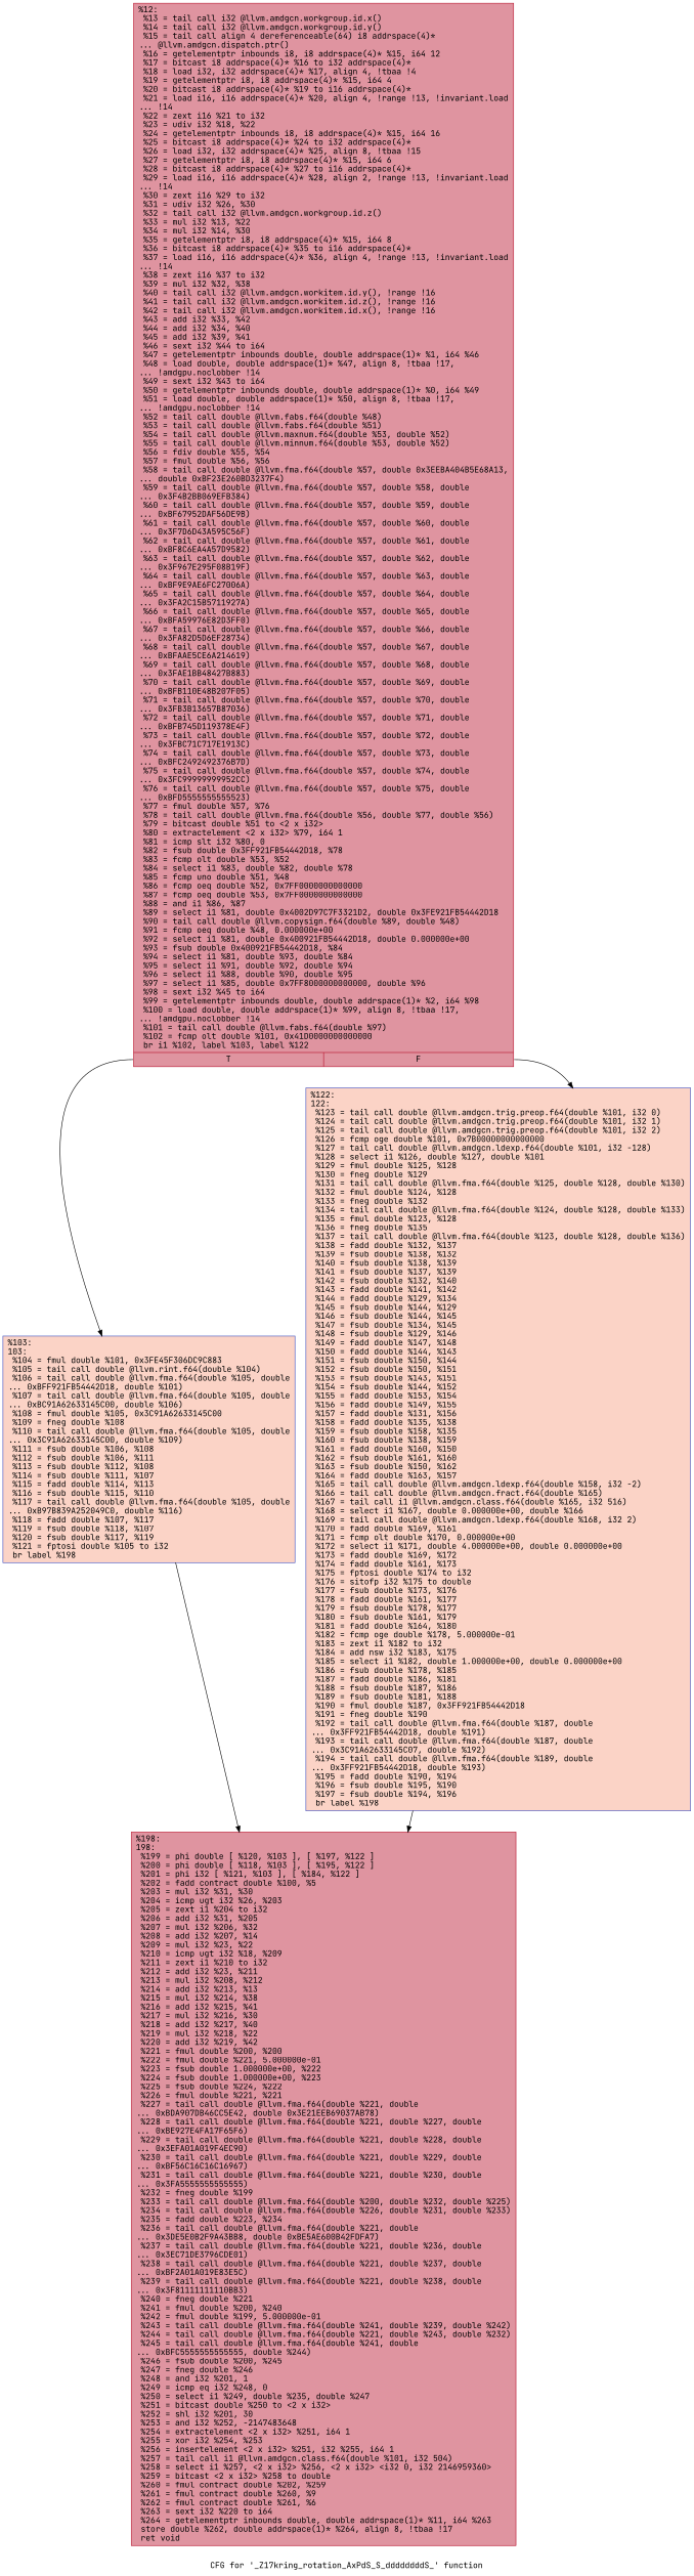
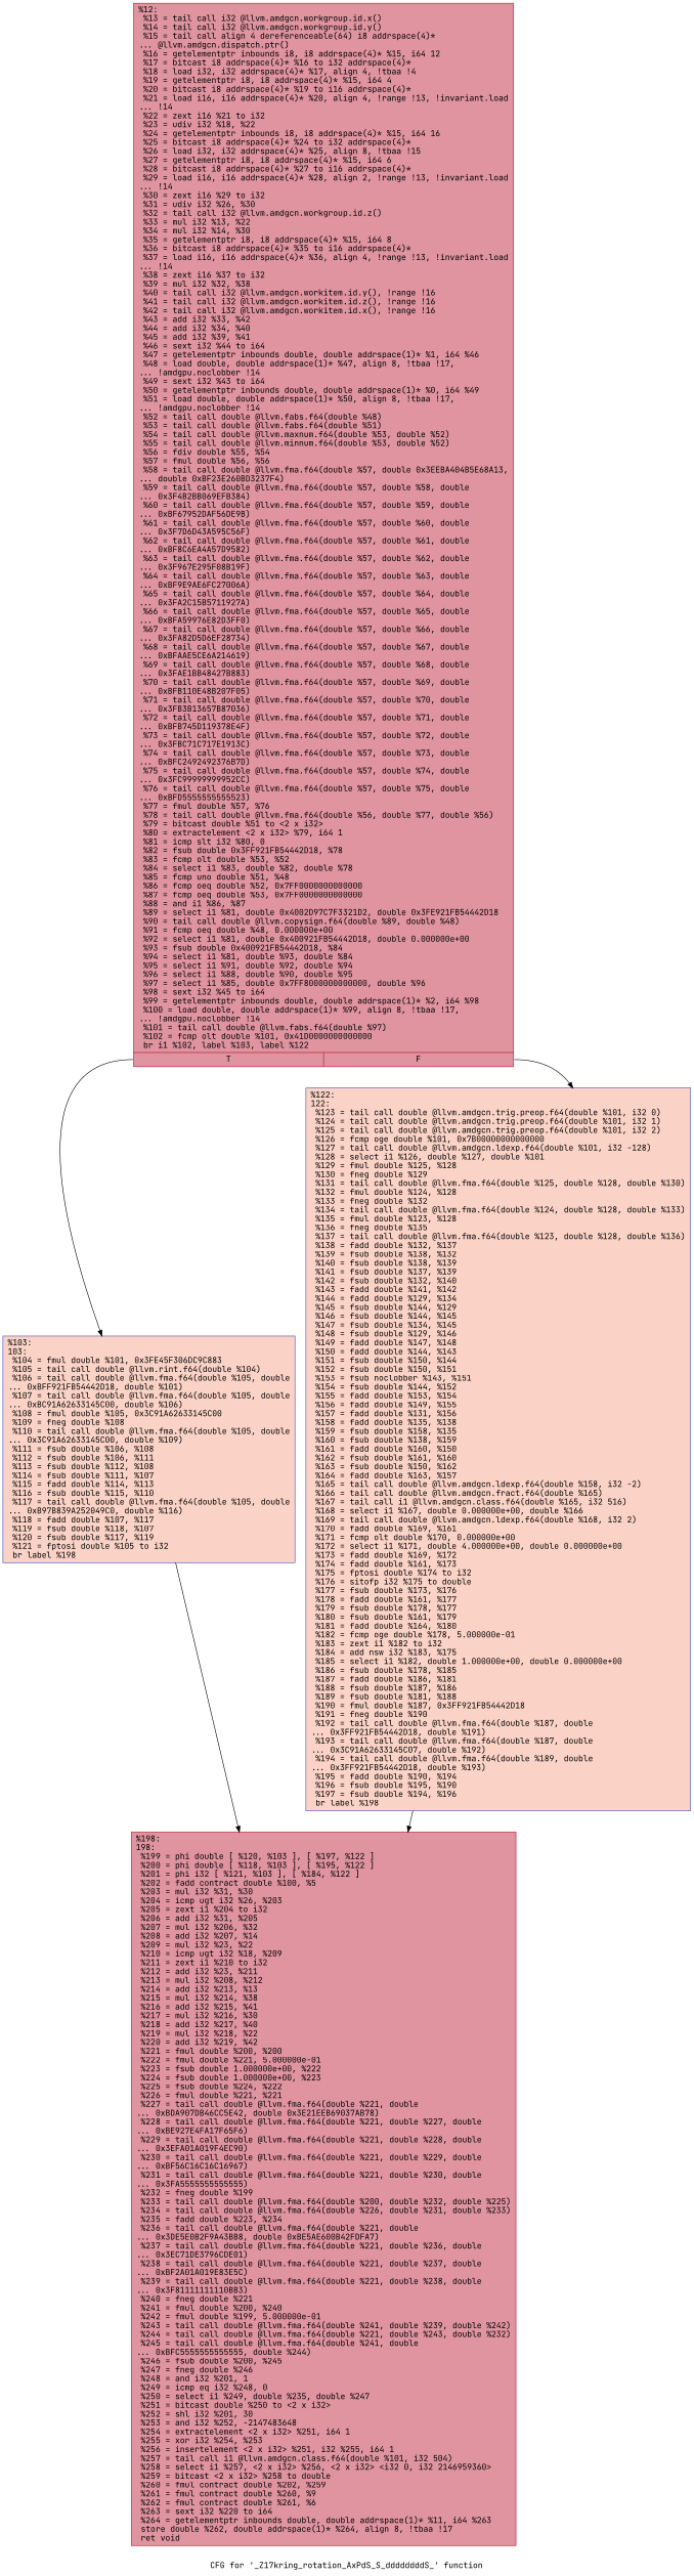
  digraph {
    label="CFG for '_Z17kring_rotation_AxPdS_S_ddddddddS_' function"
    fontname="JetBrains Mono"
    node [color="#b70d28ff" fillcolor="#b70d2870" shape=record style=filled fontname="JetBrains Mono"]
    edge [fontname="JetBrains Mono"]
    n1 [label="{%12:\l  %13 = tail call i32 @llvm.amdgcn.workgroup.id.x()\l  %14 = tail call i32 @llvm.amdgcn.workgroup.id.y()\l  %15 = tail call align 4 dereferenceable(64) i8 addrspace(4)*\l... @llvm.amdgcn.dispatch.ptr()\l  %16 = getelementptr inbounds i8, i8 addrspace(4)* %15, i64 12\l  %17 = bitcast i8 addrspace(4)* %16 to i32 addrspace(4)*\l  %18 = load i32, i32 addrspace(4)* %17, align 4, !tbaa !4\l  %19 = getelementptr i8, i8 addrspace(4)* %15, i64 4\l  %20 = bitcast i8 addrspace(4)* %19 to i16 addrspace(4)*\l  %21 = load i16, i16 addrspace(4)* %20, align 4, !range !13, !invariant.load\l... !14\l  %22 = zext i16 %21 to i32\l  %23 = udiv i32 %18, %22\l  %24 = getelementptr inbounds i8, i8 addrspace(4)* %15, i64 16\l  %25 = bitcast i8 addrspace(4)* %24 to i32 addrspace(4)*\l  %26 = load i32, i32 addrspace(4)* %25, align 8, !tbaa !15\l  %27 = getelementptr i8, i8 addrspace(4)* %15, i64 6\l  %28 = bitcast i8 addrspace(4)* %27 to i16 addrspace(4)*\l  %29 = load i16, i16 addrspace(4)* %28, align 2, !range !13, !invariant.load\l... !14\l  %30 = zext i16 %29 to i32\l  %31 = udiv i32 %26, %30\l  %32 = tail call i32 @llvm.amdgcn.workgroup.id.z()\l  %33 = mul i32 %13, %22\l  %34 = mul i32 %14, %30\l  %35 = getelementptr i8, i8 addrspace(4)* %15, i64 8\l  %36 = bitcast i8 addrspace(4)* %35 to i16 addrspace(4)*\l  %37 = load i16, i16 addrspace(4)* %36, align 4, !range !13, !invariant.load\l... !14\l  %38 = zext i16 %37 to i32\l  %39 = mul i32 %32, %38\l  %40 = tail call i32 @llvm.amdgcn.workitem.id.y(), !range !16\l  %41 = tail call i32 @llvm.amdgcn.workitem.id.z(), !range !16\l  %42 = tail call i32 @llvm.amdgcn.workitem.id.x(), !range !16\l  %43 = add i32 %33, %42\l  %44 = add i32 %34, %40\l  %45 = add i32 %39, %41\l  %46 = sext i32 %44 to i64\l  %47 = getelementptr inbounds double, double addrspace(1)* %1, i64 %46\l  %48 = load double, double addrspace(1)* %47, align 8, !tbaa !17,\l... !amdgpu.noclobber !14\l  %49 = sext i32 %43 to i64\l  %50 = getelementptr inbounds double, double addrspace(1)* %0, i64 %49\l  %51 = load double, double addrspace(1)* %50, align 8, !tbaa !17,\l... !amdgpu.noclobber !14\l  %52 = tail call double @llvm.fabs.f64(double %48)\l  %53 = tail call double @llvm.fabs.f64(double %51)\l  %54 = tail call double @llvm.maxnum.f64(double %53, double %52)\l  %55 = tail call double @llvm.minnum.f64(double %53, double %52)\l  %56 = fdiv double %55, %54\l  %57 = fmul double %56, %56\l  %58 = tail call double @llvm.fma.f64(double %57, double 0x3EEBA404B5E68A13,\l... double 0xBF23E260BD3237F4)\l  %59 = tail call double @llvm.fma.f64(double %57, double %58, double\l... 0x3F4B2BB069EFB384)\l  %60 = tail call double @llvm.fma.f64(double %57, double %59, double\l... 0xBF67952DAF56DE9B)\l  %61 = tail call double @llvm.fma.f64(double %57, double %60, double\l... 0x3F7D6D43A595C56F)\l  %62 = tail call double @llvm.fma.f64(double %57, double %61, double\l... 0xBF8C6EA4A57D9582)\l  %63 = tail call double @llvm.fma.f64(double %57, double %62, double\l... 0x3F967E295F08B19F)\l  %64 = tail call double @llvm.fma.f64(double %57, double %63, double\l... 0xBF9E9AE6FC27006A)\l  %65 = tail call double @llvm.fma.f64(double %57, double %64, double\l... 0x3FA2C15B5711927A)\l  %66 = tail call double @llvm.fma.f64(double %57, double %65, double\l... 0xBFA59976E82D3FF0)\l  %67 = tail call double @llvm.fma.f64(double %57, double %66, double\l... 0x3FA82D5D6EF28734)\l  %68 = tail call double @llvm.fma.f64(double %57, double %67, double\l... 0xBFAAE5CE6A214619)\l  %69 = tail call double @llvm.fma.f64(double %57, double %68, double\l... 0x3FAE1BB48427B883)\l  %70 = tail call double @llvm.fma.f64(double %57, double %69, double\l... 0xBFB110E48B207F05)\l  %71 = tail call double @llvm.fma.f64(double %57, double %70, double\l... 0x3FB3B13657B87036)\l  %72 = tail call double @llvm.fma.f64(double %57, double %71, double\l... 0xBFB745D119378E4F)\l  %73 = tail call double @llvm.fma.f64(double %57, double %72, double\l... 0x3FBC71C717E1913C)\l  %74 = tail call double @llvm.fma.f64(double %57, double %73, double\l... 0xBFC2492492376B7D)\l  %75 = tail call double @llvm.fma.f64(double %57, double %74, double\l... 0x3FC99999999952CC)\l  %76 = tail call double @llvm.fma.f64(double %57, double %75, double\l... 0xBFD5555555555523)\l  %77 = fmul double %57, %76\l  %78 = tail call double @llvm.fma.f64(double %56, double %77, double %56)\l  %79 = bitcast double %51 to \<2 x i32\>\l  %80 = extractelement \<2 x i32\> %79, i64 1\l  %81 = icmp slt i32 %80, 0\l  %82 = fsub double 0x3FF921FB54442D18, %78\l  %83 = fcmp olt double %53, %52\l  %84 = select i1 %83, double %82, double %78\l  %85 = fcmp uno double %51, %48\l  %86 = fcmp oeq double %52, 0x7FF0000000000000\l  %87 = fcmp oeq double %53, 0x7FF0000000000000\l  %88 = and i1 %86, %87\l  %89 = select i1 %81, double 0x4002D97C7F3321D2, double 0x3FE921FB54442D18\l  %90 = tail call double @llvm.copysign.f64(double %89, double %48)\l  %91 = fcmp oeq double %48, 0.000000e+00\l  %92 = select i1 %81, double 0x400921FB54442D18, double 0.000000e+00\l  %93 = fsub double 0x400921FB54442D18, %84\l  %94 = select i1 %81, double %93, double %84\l  %95 = select i1 %91, double %92, double %94\l  %96 = select i1 %88, double %90, double %95\l  %97 = select i1 %85, double 0x7FF8000000000000, double %96\l  %98 = sext i32 %45 to i64\l  %99 = getelementptr inbounds double, double addrspace(1)* %2, i64 %98\l  %100 = load double, double addrspace(1)* %99, align 8, !tbaa !17,\l... !amdgpu.noclobber !14\l  %101 = tail call double @llvm.fabs.f64(double %97)\l  %102 = fcmp olt double %101, 0x41D0000000000000\l  br i1 %102, label %103, label %122\l|{<s0>T|<s1>F}}"]
    n2 [color="#3d50c3ff" fillcolor="#f59c7d70" label="{%103:\l103:                                              \l  %104 = fmul double %101, 0x3FE45F306DC9C883\l  %105 = tail call double @llvm.rint.f64(double %104)\l  %106 = tail call double @llvm.fma.f64(double %105, double\l... 0xBFF921FB54442D18, double %101)\l  %107 = tail call double @llvm.fma.f64(double %105, double\l... 0xBC91A62633145C00, double %106)\l  %108 = fmul double %105, 0x3C91A62633145C00\l  %109 = fneg double %108\l  %110 = tail call double @llvm.fma.f64(double %105, double\l... 0x3C91A62633145C00, double %109)\l  %111 = fsub double %106, %108\l  %112 = fsub double %106, %111\l  %113 = fsub double %112, %108\l  %114 = fsub double %111, %107\l  %115 = fadd double %114, %113\l  %116 = fsub double %115, %110\l  %117 = tail call double @llvm.fma.f64(double %105, double\l... 0xB97B839A252049C0, double %116)\l  %118 = fadd double %107, %117\l  %119 = fsub double %118, %107\l  %120 = fsub double %117, %119\l  %121 = fptosi double %105 to i32\l  br label %198\l}"]
-   n3 [color="#3d50c3ff" fillcolor="#f59c7d70" label="{%122:\l122:                                              \l  %123 = tail call double @llvm.amdgcn.trig.preop.f64(double %101, i32 0)\l  %124 = tail call double @llvm.amdgcn.trig.preop.f64(double %101, i32 1)\l  %125 = tail call double @llvm.amdgcn.trig.preop.f64(double %101, i32 2)\l  %126 = fcmp oge double %101, 0x7B00000000000000\l  %127 = tail call double @llvm.amdgcn.ldexp.f64(double %101, i32 -128)\l  %128 = select i1 %126, double %127, double %101\l  %129 = fmul double %125, %128\l  %130 = fneg double %129\l  %131 = tail call double @llvm.fma.f64(double %125, double %128, double %130)\l  %132 = fmul double %124, %128\l  %133 = fneg double %132\l  %134 = tail call double @llvm.fma.f64(double %124, double %128, double %133)\l  %135 = fmul double %123, %128\l  %136 = fneg double %135\l  %137 = tail call double @llvm.fma.f64(double %123, double %128, double %136)\l  %138 = fadd double %132, %137\l  %139 = fsub double %138, %132\l  %140 = fsub double %138, %139\l  %141 = fsub double %137, %139\l  %142 = fsub double %132, %140\l  %143 = fadd double %141, %142\l  %144 = fadd double %129, %134\l  %145 = fsub double %144, %129\l  %146 = fsub double %144, %145\l  %147 = fsub double %134, %145\l  %148 = fsub double %129, %146\l  %149 = fadd double %147, %148\l  %150 = fadd double %144, %143\l  %151 = fsub double %150, %144\l  %152 = fsub double %150, %151\l  %153 = fsub double %143, %151\l  %154 = fsub double %144, %152\l  %155 = fadd double %153, %154\l  %156 = fadd double %149, %155\l  %157 = fadd double %131, %156\l  %158 = fadd double %135, %138\l  %159 = fsub double %158, %135\l  %160 = fsub double %138, %159\l  %161 = fadd double %160, %150\l  %162 = fsub double %161, %160\l  %163 = fsub double %150, %162\l  %164 = fadd double %163, %157\l  %165 = tail call double @llvm.amdgcn.ldexp.f64(double %158, i32 -2)\l  %166 = tail call double @llvm.amdgcn.fract.f64(double %165)\l  %167 = tail call i1 @llvm.amdgcn.class.f64(double %165, i32 516)\l  %168 = select i1 %167, double 0.000000e+00, double %166\l  %169 = tail call double @llvm.amdgcn.ldexp.f64(double %168, i32 2)\l  %170 = fadd double %169, %161\l  %171 = fcmp olt double %170, 0.000000e+00\l  %172 = select i1 %171, double 4.000000e+00, double 0.000000e+00\l  %173 = fadd double %169, %172\l  %174 = fadd double %161, %173\l  %175 = fptosi double %174 to i32\l  %176 = sitofp i32 %175 to double\l  %177 = fsub double %173, %176\l  %178 = fadd double %161, %177\l  %179 = fsub double %178, %177\l  %180 = fsub double %161, %179\l  %181 = fadd double %164, %180\l  %182 = fcmp oge double %178, 5.000000e-01\l  %183 = zext i1 %182 to i32\l  %184 = add nsw i32 %183, %175\l  %185 = select i1 %182, double 1.000000e+00, double 0.000000e+00\l  %186 = fsub double %178, %185\l  %187 = fadd double %186, %181\l  %188 = fsub double %187, %186\l  %189 = fsub double %181, %188\l  %190 = fmul double %187, 0x3FF921FB54442D18\l  %191 = fneg double %190\l  %192 = tail call double @llvm.fma.f64(double %187, double\l... 0x3FF921FB54442D18, double %191)\l  %193 = tail call double @llvm.fma.f64(double %187, double\l... 0x3C91A62633145C07, double %192)\l  %194 = tail call double @llvm.fma.f64(double %189, double\l... 0x3FF921FB54442D18, double %193)\l  %195 = fadd double %190, %194\l  %196 = fsub double %195, %190\l  %197 = fsub double %194, %196\l  br label %198\l}"]
+   n3 [color="#3d50c3ff" fillcolor="#f59c7d70" label="{%122:\l122:                                              \l  %123 = tail call double @llvm.amdgcn.trig.preop.f64(double %101, i32 0)\l  %124 = tail call double @llvm.amdgcn.trig.preop.f64(double %101, i32 1)\l  %125 = tail call double @llvm.amdgcn.trig.preop.f64(double %101, i32 2)\l  %126 = fcmp oge double %101, 0x7B00000000000000\l  %127 = tail call double @llvm.amdgcn.ldexp.f64(double %101, i32 -128)\l  %128 = select i1 %126, double %127, double %101\l  %129 = fmul double %125, %128\l  %130 = fneg double %129\l  %131 = tail call double @llvm.fma.f64(double %125, double %128, double %130)\l  %132 = fmul double %124, %128\l  %133 = fneg double %132\l  %134 = tail call double @llvm.fma.f64(double %124, double %128, double %133)\l  %135 = fmul double %123, %128\l  %136 = fneg double %135\l  %137 = tail call double @llvm.fma.f64(double %123, double %128, double %136)\l  %138 = fadd double %132, %137\l  %139 = fsub double %138, %132\l  %140 = fsub double %138, %139\l  %141 = fsub double %137, %139\l  %142 = fsub double %132, %140\l  %143 = fadd double %141, %142\l  %144 = fadd double %129, %134\l  %145 = fsub double %144, %129\l  %146 = fsub double %144, %145\l  %147 = fsub double %134, %145\l  %148 = fsub double %129, %146\l  %149 = fadd double %147, %148\l  %150 = fadd double %144, %143\l  %151 = fsub double %150, %144\l  %152 = fsub double %150, %151\l  %153 = fsub noclobber %143, %151\l  %154 = fsub double %144, %152\l  %155 = fadd double %153, %154\l  %156 = fadd double %149, %155\l  %157 = fadd double %131, %156\l  %158 = fadd double %135, %138\l  %159 = fsub double %158, %135\l  %160 = fsub double %138, %159\l  %161 = fadd double %160, %150\l  %162 = fsub double %161, %160\l  %163 = fsub double %150, %162\l  %164 = fadd double %163, %157\l  %165 = tail call double @llvm.amdgcn.ldexp.f64(double %158, i32 -2)\l  %166 = tail call double @llvm.amdgcn.fract.f64(double %165)\l  %167 = tail call i1 @llvm.amdgcn.class.f64(double %165, i32 516)\l  %168 = select i1 %167, double 0.000000e+00, double %166\l  %169 = tail call double @llvm.amdgcn.ldexp.f64(double %168, i32 2)\l  %170 = fadd double %169, %161\l  %171 = fcmp olt double %170, 0.000000e+00\l  %172 = select i1 %171, double 4.000000e+00, double 0.000000e+00\l  %173 = fadd double %169, %172\l  %174 = fadd double %161, %173\l  %175 = fptosi double %174 to i32\l  %176 = sitofp i32 %175 to double\l  %177 = fsub double %173, %176\l  %178 = fadd double %161, %177\l  %179 = fsub double %178, %177\l  %180 = fsub double %161, %179\l  %181 = fadd double %164, %180\l  %182 = fcmp oge double %178, 5.000000e-01\l  %183 = zext i1 %182 to i32\l  %184 = add nsw i32 %183, %175\l  %185 = select i1 %182, double 1.000000e+00, double 0.000000e+00\l  %186 = fsub double %178, %185\l  %187 = fadd double %186, %181\l  %188 = fsub double %187, %186\l  %189 = fsub double %181, %188\l  %190 = fmul double %187, 0x3FF921FB54442D18\l  %191 = fneg double %190\l  %192 = tail call double @llvm.fma.f64(double %187, double\l... 0x3FF921FB54442D18, double %191)\l  %193 = tail call double @llvm.fma.f64(double %187, double\l... 0x3C91A62633145C07, double %192)\l  %194 = tail call double @llvm.fma.f64(double %189, double\l... 0x3FF921FB54442D18, double %193)\l  %195 = fadd double %190, %194\l  %196 = fsub double %195, %190\l  %197 = fsub double %194, %196\l  br label %198\l}"]
    n4 [label="{%198:\l198:                                              \l  %199 = phi double [ %120, %103 ], [ %197, %122 ]\l  %200 = phi double [ %118, %103 ], [ %195, %122 ]\l  %201 = phi i32 [ %121, %103 ], [ %184, %122 ]\l  %202 = fadd contract double %100, %5\l  %203 = mul i32 %31, %30\l  %204 = icmp ugt i32 %26, %203\l  %205 = zext i1 %204 to i32\l  %206 = add i32 %31, %205\l  %207 = mul i32 %206, %32\l  %208 = add i32 %207, %14\l  %209 = mul i32 %23, %22\l  %210 = icmp ugt i32 %18, %209\l  %211 = zext i1 %210 to i32\l  %212 = add i32 %23, %211\l  %213 = mul i32 %208, %212\l  %214 = add i32 %213, %13\l  %215 = mul i32 %214, %38\l  %216 = add i32 %215, %41\l  %217 = mul i32 %216, %30\l  %218 = add i32 %217, %40\l  %219 = mul i32 %218, %22\l  %220 = add i32 %219, %42\l  %221 = fmul double %200, %200\l  %222 = fmul double %221, 5.000000e-01\l  %223 = fsub double 1.000000e+00, %222\l  %224 = fsub double 1.000000e+00, %223\l  %225 = fsub double %224, %222\l  %226 = fmul double %221, %221\l  %227 = tail call double @llvm.fma.f64(double %221, double\l... 0xBDA907DB46CC5E42, double 0x3E21EEB69037AB78)\l  %228 = tail call double @llvm.fma.f64(double %221, double %227, double\l... 0xBE927E4FA17F65F6)\l  %229 = tail call double @llvm.fma.f64(double %221, double %228, double\l... 0x3EFA01A019F4EC90)\l  %230 = tail call double @llvm.fma.f64(double %221, double %229, double\l... 0xBF56C16C16C16967)\l  %231 = tail call double @llvm.fma.f64(double %221, double %230, double\l... 0x3FA5555555555555)\l  %232 = fneg double %199\l  %233 = tail call double @llvm.fma.f64(double %200, double %232, double %225)\l  %234 = tail call double @llvm.fma.f64(double %226, double %231, double %233)\l  %235 = fadd double %223, %234\l  %236 = tail call double @llvm.fma.f64(double %221, double\l... 0x3DE5E0B2F9A43BB8, double 0xBE5AE600B42FDFA7)\l  %237 = tail call double @llvm.fma.f64(double %221, double %236, double\l... 0x3EC71DE3796CDE01)\l  %238 = tail call double @llvm.fma.f64(double %221, double %237, double\l... 0xBF2A01A019E83E5C)\l  %239 = tail call double @llvm.fma.f64(double %221, double %238, double\l... 0x3F81111111110BB3)\l  %240 = fneg double %221\l  %241 = fmul double %200, %240\l  %242 = fmul double %199, 5.000000e-01\l  %243 = tail call double @llvm.fma.f64(double %241, double %239, double %242)\l  %244 = tail call double @llvm.fma.f64(double %221, double %243, double %232)\l  %245 = tail call double @llvm.fma.f64(double %241, double\l... 0xBFC5555555555555, double %244)\l  %246 = fsub double %200, %245\l  %247 = fneg double %246\l  %248 = and i32 %201, 1\l  %249 = icmp eq i32 %248, 0\l  %250 = select i1 %249, double %235, double %247\l  %251 = bitcast double %250 to \<2 x i32\>\l  %252 = shl i32 %201, 30\l  %253 = and i32 %252, -2147483648\l  %254 = extractelement \<2 x i32\> %251, i64 1\l  %255 = xor i32 %254, %253\l  %256 = insertelement \<2 x i32\> %251, i32 %255, i64 1\l  %257 = tail call i1 @llvm.amdgcn.class.f64(double %101, i32 504)\l  %258 = select i1 %257, \<2 x i32\> %256, \<2 x i32\> \<i32 0, i32 2146959360\>\l  %259 = bitcast \<2 x i32\> %258 to double\l  %260 = fmul contract double %202, %259\l  %261 = fmul contract double %260, %9\l  %262 = fmul contract double %261, %6\l  %263 = sext i32 %220 to i64\l  %264 = getelementptr inbounds double, double addrspace(1)* %11, i64 %263\l  store double %262, double addrspace(1)* %264, align 8, !tbaa !17\l  ret void\l}"]
    n1 -> n2 [tailport=s0]
    n1 -> n3 [tailport=s1]
    n2 -> n4
    n3 -> n4
  }
